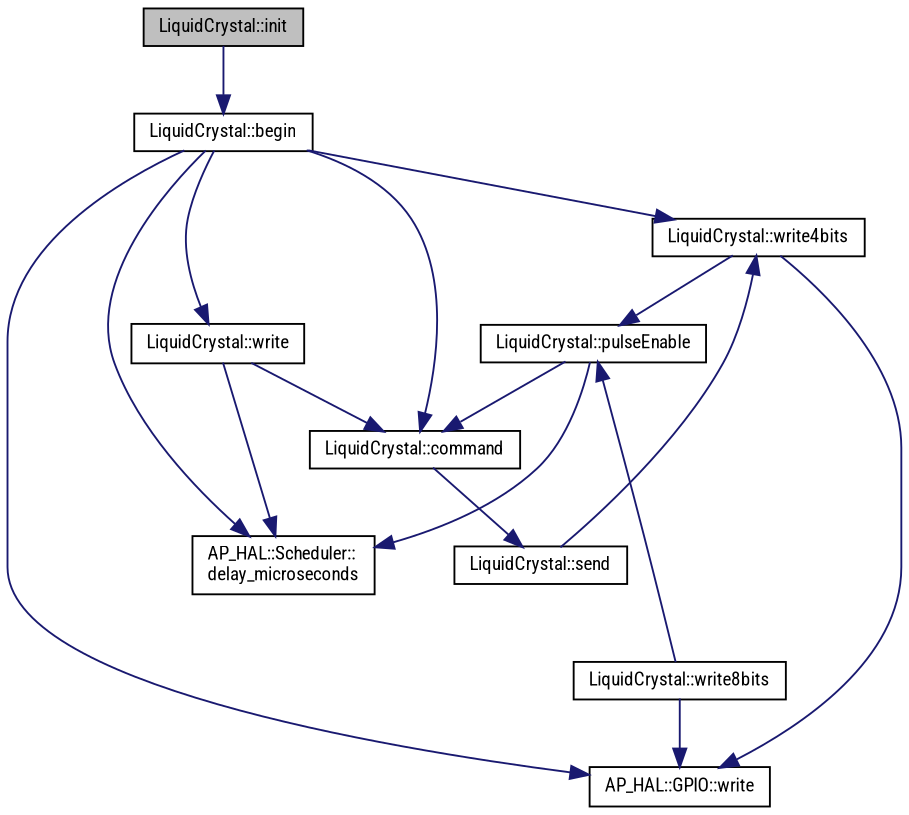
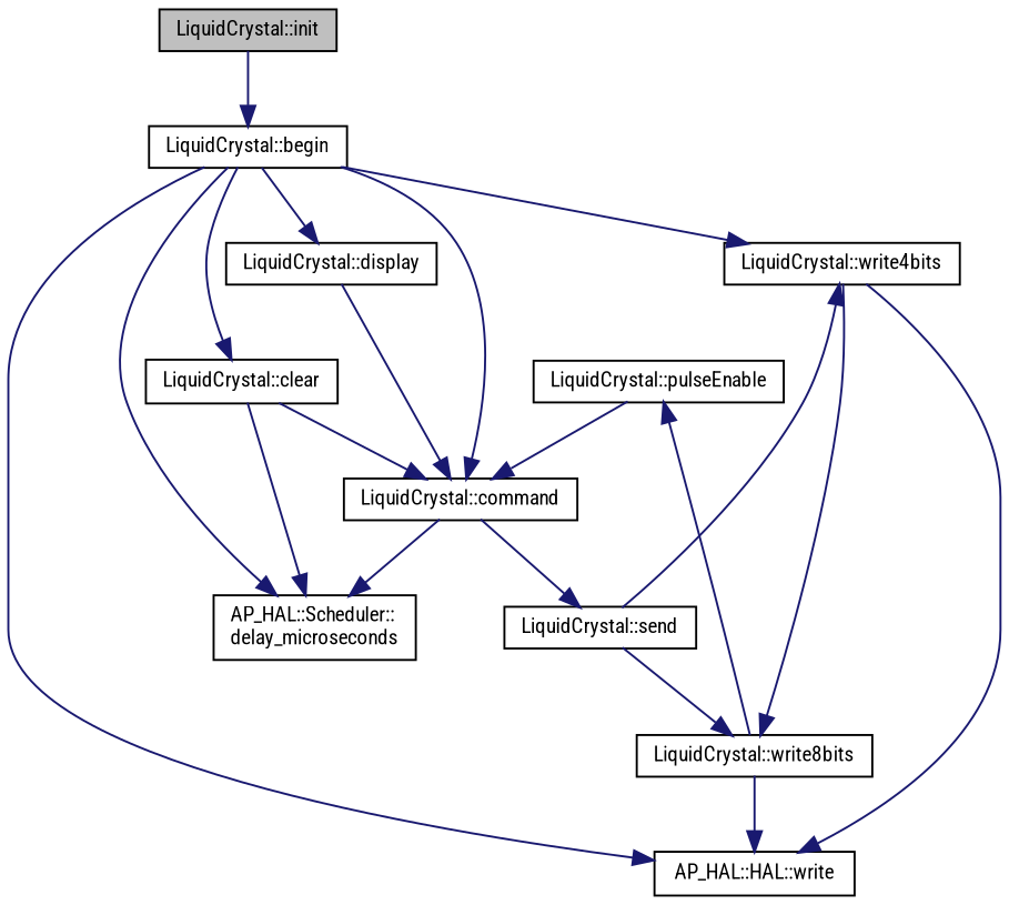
  digraph {
    fontname="Roboto Condensed"
    rankdir=TB
    node [color=black fillcolor=white fontname="Roboto Condensed" fontsize=10 shape=record style=filled]
    edge [color=midnightblue fontname="Roboto Condensed" fontsize=10 labelfontname=Helvetica labelfontsize=10 style=solid]
    n1 [fillcolor=grey75 fontcolor=black height=0.2 label="LiquidCrystal::init" width=0.4]
    n2 [height=0.2 label="LiquidCrystal::begin" width=0.4]
    n3 [height=0.2 label="AP_HAL::Scheduler::\ldelay_microseconds" width=0.4]
-   n4 [height=0.2 label="AP_HAL::GPIO::write" width=0.4]
+   n4 [height=0.2 label="AP_HAL::HAL::write" width=0.4]
    n5 [height=0.2 label="LiquidCrystal::write4bits" width=0.4]
    n6 [height=0.2 label="LiquidCrystal::command" width=0.4]
-   n8 [height=0.2 label="LiquidCrystal::write" width=0.4]
+   n7 [height=0.2 label="LiquidCrystal::display" width=0.4]
+   n8 [height=0.2 label="LiquidCrystal::clear" width=0.4]
    n9 [height=0.2 label="LiquidCrystal::pulseEnable" width=0.4]
    n10 [height=0.2 label="LiquidCrystal::send" width=0.4]
    n11 [height=0.2 label="LiquidCrystal::write8bits" width=0.4]
    n1 -> n2
    n2 -> n3
    n2 -> n4
    n2 -> n5
    n2 -> n6
+   n2 -> n7
    n2 -> n8
    n5 -> n4
-   n5 -> n9
+   n5 -> n11
    n6 -> n10
+   n7 -> n6
    n8 -> n3
    n8 -> n6
-   n9 -> n3
+   n6 -> n3
    n9 -> n6
    n10 -> n5
+   n10 -> n11
    n11 -> n4
    n11 -> n9
  }
